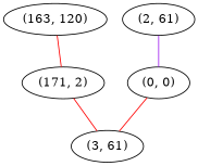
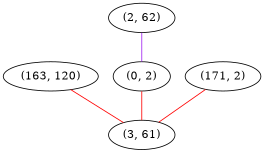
  graph {
    edge [color=red weight=1]
    "(163, 120)"
    "(3, 61)"
-   "(2, 61)"
-   "(0, 0)"
+   "(2, 61)" [label="(2, 62)"]
+   "(0, 0)" [label="(0, 2)"]
    "(171, 2)"
-   "(163, 120)" -- "(171, 2)"
+   "(163, 120)" -- "(3, 61)"
    "(2, 61)" -- "(0, 0)" [color=purple weight=4]
    "(0, 0)" -- "(3, 61)"
    "(171, 2)" -- "(3, 61)"
  }
